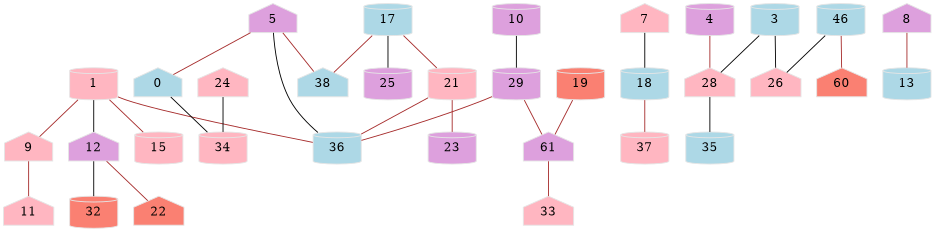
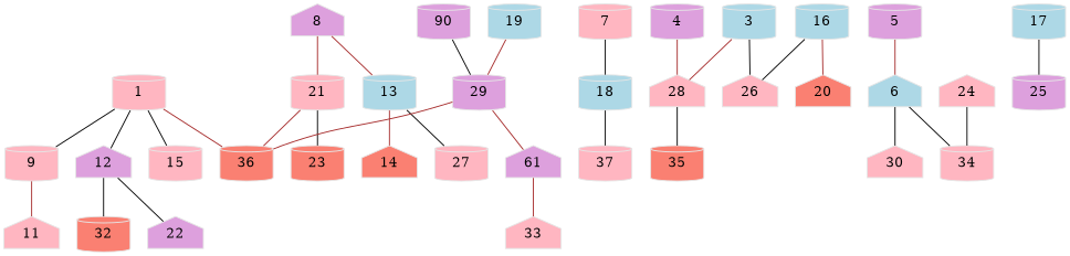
  graph {
    node [color=gray90 fillcolor=lightpink shape=cylinder style=filled]
    edge [color=brown weight=1.0]
    1
-   9 [shape=house]
+   9
    12 [fillcolor=plum shape=house]
    15
-   36 [fillcolor=lightblue]
+   36 [fillcolor=salmon]
    11 [shape=house]
-   22 [fillcolor=salmon shape=house]
+   22 [fillcolor=plum shape=house]
    32 [fillcolor=salmon]
    18 [fillcolor=lightblue]
    37
    28 [shape=house]
-   35 [fillcolor=lightblue]
+   35 [fillcolor=salmon]
    3 [fillcolor=lightblue]
    26 [shape=house]
    4 [fillcolor=plum]
-   5 [fillcolor=plum shape=house]
-   6 [fillcolor=lightblue shape=house label=0]
-   38 [fillcolor=lightblue shape=house]
+   5 [fillcolor=plum]
+   6 [fillcolor=lightblue shape=house]
+   30 [shape=house]
    34
-   7 [shape=house]
+   7
    8 [fillcolor=plum shape=house]
    13 [fillcolor=lightblue]
    21
-   23 [fillcolor=plum]
-   10 [fillcolor=plum]
+   14 [fillcolor=salmon shape=house]
+   27
+   23 [fillcolor=salmon]
+   10 [fillcolor=plum label=90]
    29 [fillcolor=plum]
    n30 [fillcolor=plum label=61 shape=house]
-   16 [fillcolor=lightblue label=46]
-   20 [fillcolor=salmon shape=house label=60]
+   16 [fillcolor=lightblue]
+   20 [fillcolor=salmon shape=house]
    17 [fillcolor=lightblue]
    25 [fillcolor=plum]
-   19 [fillcolor=salmon]
+   19 [fillcolor=lightblue]
    24 [shape=house]
    33 [shape=house]
-   1 -- 9
+   1 -- 9 [color=black]
    1 -- 12 [color=black]
-   1 -- 15
+   1 -- 15 [color=black]
    1 -- 36
    9 -- 11
-   12 -- 22
+   12 -- 22 [color=black]
    12 -- 32 [color=black]
-   18 -- 37
+   18 -- 37 [color=black]
    28 -- 35 [color=black]
-   3 -- 28 [color=black]
+   3 -- 28
    3 -- 26 [color=black]
    4 -- 28
-   5 -- 36 [color=black]
    5 -- 6
-   5 -- 38
+   6 -- 30 [color=black]
    6 -- 34 [color=black]
    7 -- 18 [color=black]
    8 -- 13
-   17 -- 21
+   8 -- 21
+   13 -- 14
+   13 -- 27 [color=black]
    21 -- 36
-   21 -- 23
+   21 -- 23 [color=black]
    10 -- 29 [color=black]
    29 -- 36
    29 -- n30
    n30 -- 33
    16 -- 26 [color=black]
    16 -- 20
-   17 -- 38
    17 -- 25 [color=black]
-   19 -- n30
+   19 -- 29
    24 -- 34 [color=black]
  }
